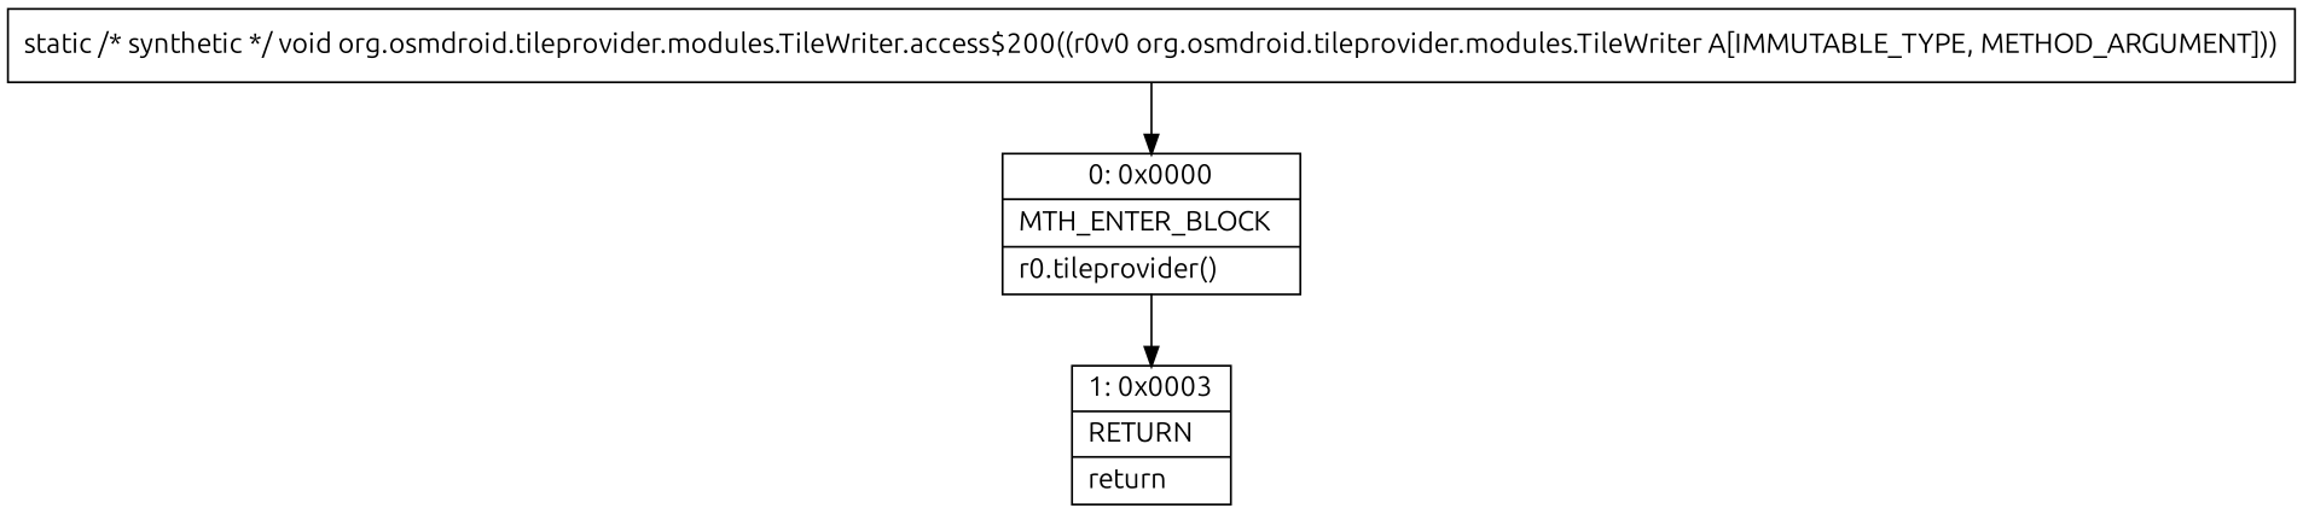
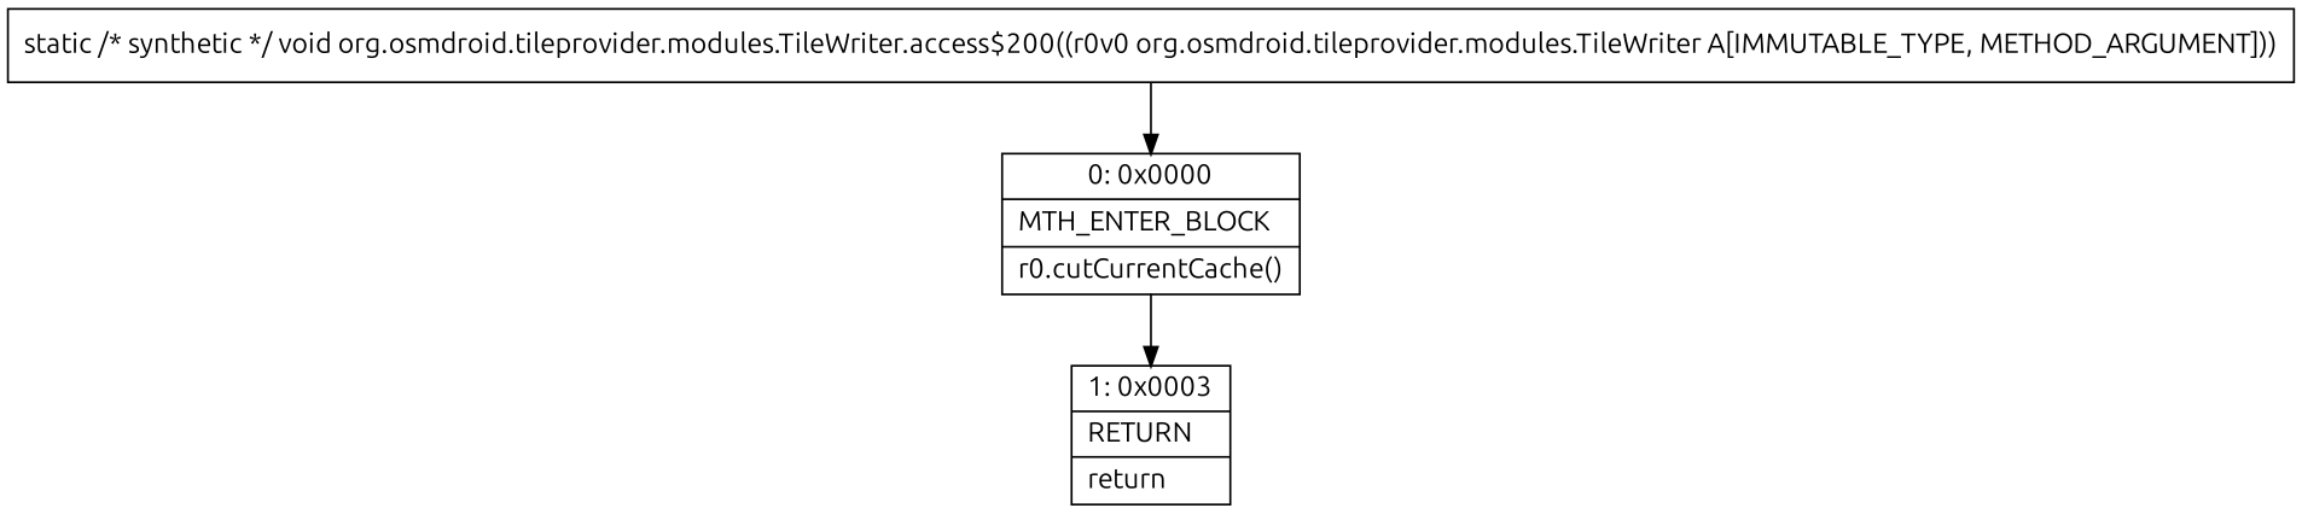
  digraph {
    fontname=Ubuntu
    node [shape=record fontname=Ubuntu]
    edge [fontname=Ubuntu]
-   n1 [label="{0\:\ 0x0000|MTH_ENTER_BLOCK\l|r0.tileprovider()\l}"]
+   n1 [label="{0\:\ 0x0000|MTH_ENTER_BLOCK\l|r0.cutCurrentCache()\l}"]
    n2 [label="{1\:\ 0x0003|RETURN\l|return\l}"]
    n3 [label="{static \/* synthetic *\/ void org.osmdroid.tileprovider.modules.TileWriter.access$200((r0v0 org.osmdroid.tileprovider.modules.TileWriter A[IMMUTABLE_TYPE, METHOD_ARGUMENT])) }"]
    n1 -> n2
    n3 -> n1
  }
